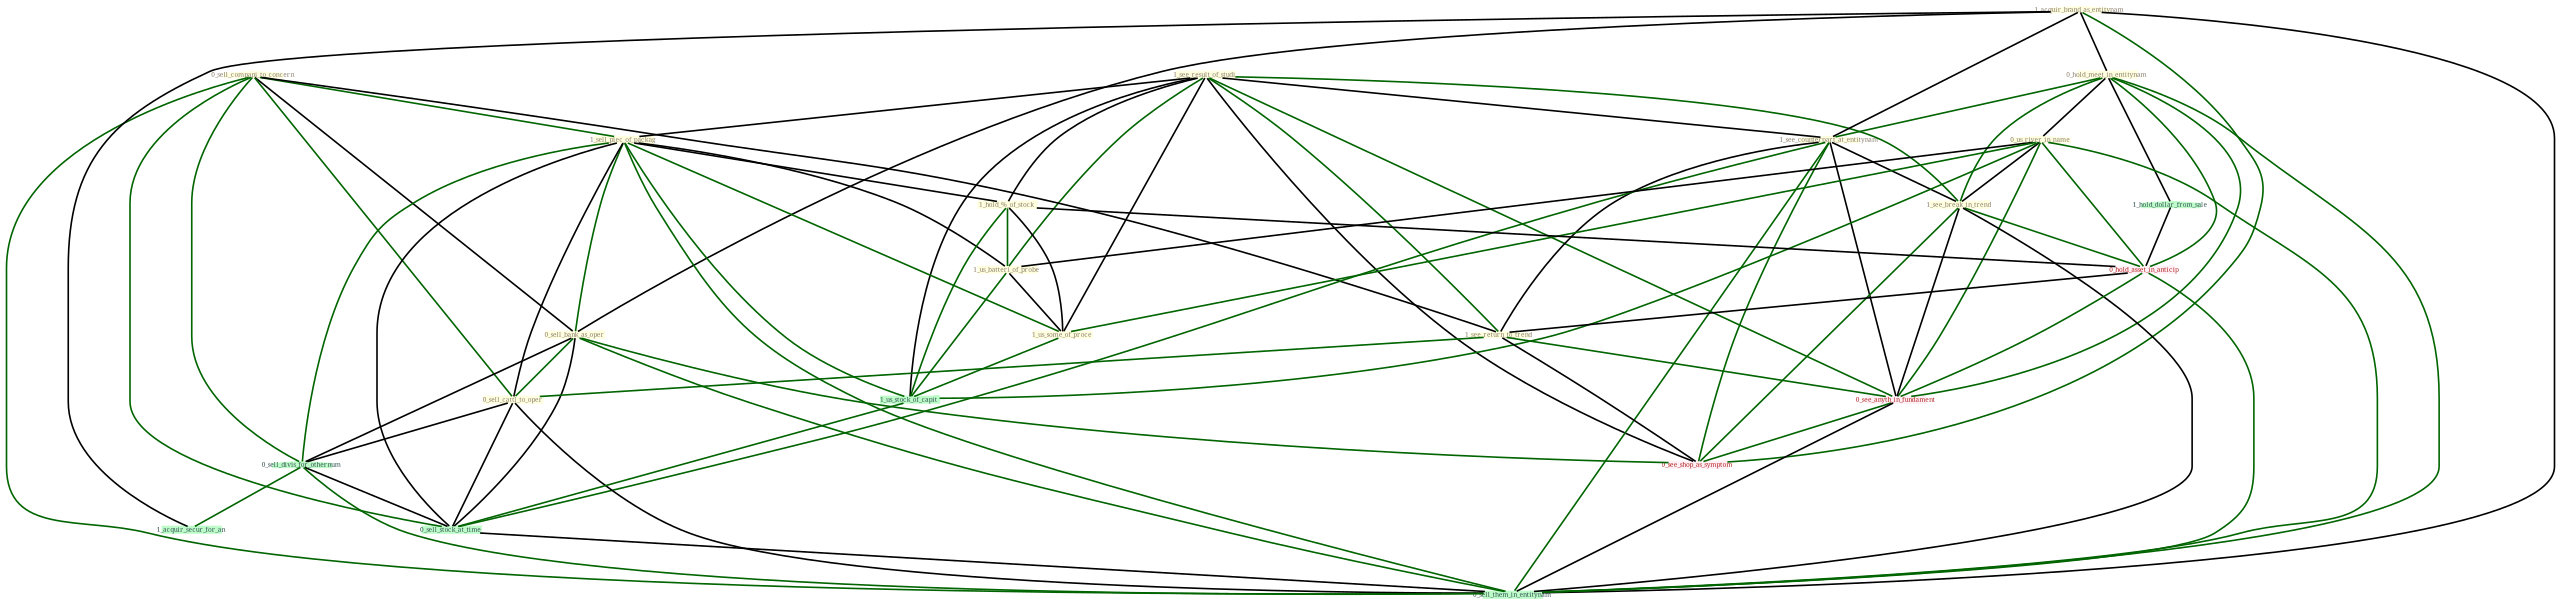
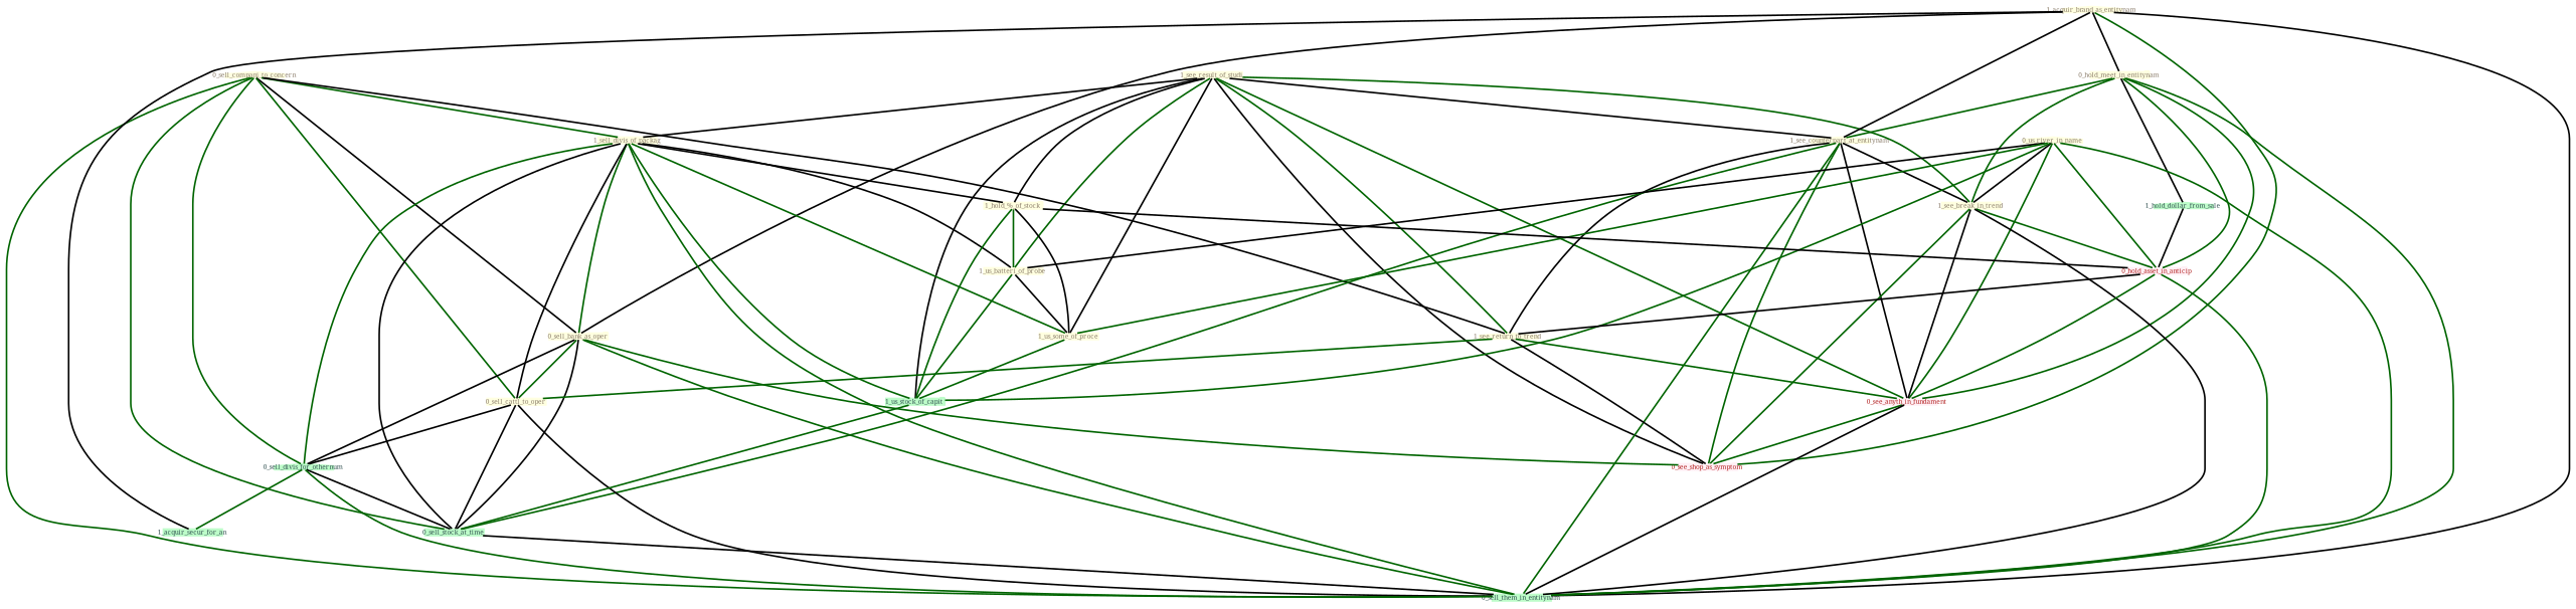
  graph {
    fontname="Noto Serif"
    node [color="#ffffe0" fixedsize=true fontcolor="#8b7d6b" fontname="Noto Serif" fontsize=4 shape=folder style=filled]
    edge [color=darkgreen fontname="Noto Serif" w=1]
    "1_see_result_of_studi " [height=.06 shape=box width=.5]
    "0_sell_compani_to_concern " [height=.06 shape=house width=.5]
    "1_acquir_brand_as_entitynam " [height=.06 shape=house width=.5]
-   "1_sell_piec_of_packag " [height=.06 width=.5]
+   "1_sell_piec_of_packag " [height=.06 width=.5 label="1_sell_divis_of_packag"]
    "0_hold_meet_in_entitynam " [height=.06 width=.5]
    "1_see_counterpart_at_entitynam " [height=.06 shape=house width=.5]
    "0_sell_bank_as_oper " [height=.06 width=.5]
    "0_us_river_in_name " [height=.06 shape=house width=.5]
    "1_see_break_in_trend " [height=.06 width=.5]
    "1_hold_%_of_stock " [height=.06 width=.5]
    "1_see_return_to_trend " [height=.06 shape=house width=.5]
    "0_sell_cattl_to_oper " [height=.06 shape=box width=.5]
    "1_us_batteri_of_probe " [height=.06 shape=box width=.5]
    "1_us_some_of_proce " [height=.06 shape=box width=.5]
    "0_hold_asset_in_anticip " [color="#fff0f5" fontcolor="#b22222" height=.06 width=.5]
    "0_see_anyth_in_fundament " [color="#fff0f5" fontcolor="#b22222" height=.06 width=.5]
    "0_see_shop_as_symptom " [color="#fff0f5" fontcolor="#b22222" height=.06 width=.5]
    "1_us_stock_of_capit " [color="#BDFCC9" fontcolor="#2f4f4f" height=.06 width=.5]
    "0_sell_divis_for_othernum " [color="#BDFCC9" fontcolor="#2f4f4f" height=.06 shape=house width=.5]
    "0_sell_stock_at_time " [color="#BDFCC9" fontcolor="#2f4f4f" height=.06 shape=box width=.5]
    "0_sell_them_in_entitynam " [color="#BDFCC9" fontcolor="#2f4f4f" height=.06 width=.5]
    "1_acquir_secur_for_an " [color="#BDFCC9" fontcolor="#2f4f4f" height=.06 shape=box width=.5]
    "1_hold_dollar_from_sale " [color="#BDFCC9" fontcolor="#2f4f4f" height=.06 shape=house width=.5]
    subgraph sub_1 {
      "1_see_result_of_studi "
      "0_sell_compani_to_concern "
      "1_acquir_brand_as_entitynam "
      "1_sell_piec_of_packag "
      "0_hold_meet_in_entitynam "
      "1_see_counterpart_at_entitynam "
      "0_sell_bank_as_oper "
      "0_us_river_in_name "
      "1_see_break_in_trend "
      "1_hold_%_of_stock "
      "1_see_return_to_trend "
      "0_sell_cattl_to_oper "
      "1_us_batteri_of_probe "
      "1_us_some_of_proce "
    }
    subgraph sub_2 {
      "0_hold_asset_in_anticip "
      "0_see_anyth_in_fundament "
      "0_see_shop_as_symptom "
    }
    "1_see_result_of_studi " -- "1_sell_piec_of_packag " [color=black]
    "1_see_result_of_studi " -- "1_see_counterpart_at_entitynam " [color=black]
    "1_see_result_of_studi " -- "1_see_break_in_trend "
    "1_see_result_of_studi " -- "1_hold_%_of_stock " [color=black]
    "1_see_result_of_studi " -- "1_see_return_to_trend "
    "1_see_result_of_studi " -- "1_us_batteri_of_probe "
    "1_see_result_of_studi " -- "1_us_some_of_proce " [color=black]
    "1_see_result_of_studi " -- "0_see_anyth_in_fundament "
    "1_see_result_of_studi " -- "0_see_shop_as_symptom " [color=black]
    "1_see_result_of_studi " -- "1_us_stock_of_capit " [color=black]
    "0_sell_compani_to_concern " -- "1_sell_piec_of_packag "
    "0_sell_compani_to_concern " -- "0_sell_bank_as_oper " [color=black]
    "0_sell_compani_to_concern " -- "1_see_return_to_trend " [color=black]
    "0_sell_compani_to_concern " -- "0_sell_cattl_to_oper " [w=2]
    "0_sell_compani_to_concern " -- "0_sell_divis_for_othernum "
    "0_sell_compani_to_concern " -- "0_sell_stock_at_time "
    "0_sell_compani_to_concern " -- "0_sell_them_in_entitynam "
    "1_acquir_brand_as_entitynam " -- "0_hold_meet_in_entitynam " [color=black]
    "1_acquir_brand_as_entitynam " -- "1_see_counterpart_at_entitynam " [color=black]
    "1_acquir_brand_as_entitynam " -- "0_sell_bank_as_oper " [color=black]
    "1_acquir_brand_as_entitynam " -- "0_see_shop_as_symptom "
    "1_acquir_brand_as_entitynam " -- "0_sell_them_in_entitynam " [color=black]
    "1_acquir_brand_as_entitynam " -- "1_acquir_secur_for_an " [color=black]
    "1_sell_piec_of_packag " -- "0_sell_bank_as_oper "
    "1_sell_piec_of_packag " -- "1_hold_%_of_stock " [color=black]
    "1_sell_piec_of_packag " -- "0_sell_cattl_to_oper " [color=black]
    "1_sell_piec_of_packag " -- "1_us_batteri_of_probe " [color=black]
    "1_sell_piec_of_packag " -- "1_us_some_of_proce "
    "1_sell_piec_of_packag " -- "1_us_stock_of_capit "
    "1_sell_piec_of_packag " -- "0_sell_divis_for_othernum "
    "1_sell_piec_of_packag " -- "0_sell_stock_at_time " [color=black]
    "1_sell_piec_of_packag " -- "0_sell_them_in_entitynam "
    "0_hold_meet_in_entitynam " -- "1_see_counterpart_at_entitynam "
-   "0_hold_meet_in_entitynam " -- "0_us_river_in_name " [color=black]
    "0_hold_meet_in_entitynam " -- "1_see_break_in_trend "
    "0_hold_meet_in_entitynam " -- "0_hold_asset_in_anticip " [w=2]
    "0_hold_meet_in_entitynam " -- "0_see_anyth_in_fundament "
    "0_hold_meet_in_entitynam " -- "0_sell_them_in_entitynam " [w=2]
    "0_hold_meet_in_entitynam " -- "1_hold_dollar_from_sale " [color=black]
    "1_see_counterpart_at_entitynam " -- "1_see_break_in_trend " [color=black]
    "1_see_counterpart_at_entitynam " -- "1_see_return_to_trend " [color=black]
    "1_see_counterpart_at_entitynam " -- "0_see_anyth_in_fundament " [color=black]
    "1_see_counterpart_at_entitynam " -- "0_see_shop_as_symptom "
    "1_see_counterpart_at_entitynam " -- "0_sell_stock_at_time "
    "1_see_counterpart_at_entitynam " -- "0_sell_them_in_entitynam "
    "0_sell_bank_as_oper " -- "0_sell_cattl_to_oper " [w=2]
    "0_sell_bank_as_oper " -- "0_see_shop_as_symptom "
    "0_sell_bank_as_oper " -- "0_sell_divis_for_othernum " [color=black]
    "0_sell_bank_as_oper " -- "0_sell_stock_at_time " [color=black]
    "0_sell_bank_as_oper " -- "0_sell_them_in_entitynam "
    "0_us_river_in_name " -- "1_see_break_in_trend " [color=black]
    "0_us_river_in_name " -- "1_us_batteri_of_probe " [color=black]
    "0_us_river_in_name " -- "1_us_some_of_proce "
    "0_us_river_in_name " -- "0_hold_asset_in_anticip "
    "0_us_river_in_name " -- "0_see_anyth_in_fundament "
    "0_us_river_in_name " -- "1_us_stock_of_capit "
    "0_us_river_in_name " -- "0_sell_them_in_entitynam "
    "1_see_break_in_trend " -- "0_hold_asset_in_anticip "
    "1_see_break_in_trend " -- "0_see_anyth_in_fundament " [color=black w=2]
    "1_see_break_in_trend " -- "0_see_shop_as_symptom "
    "1_see_break_in_trend " -- "0_sell_them_in_entitynam " [color=black]
    "1_hold_%_of_stock " -- "1_us_batteri_of_probe "
    "1_hold_%_of_stock " -- "1_us_some_of_proce " [color=black]
    "1_hold_%_of_stock " -- "0_hold_asset_in_anticip " [color=black]
    "1_hold_%_of_stock " -- "1_us_stock_of_capit "
    "1_see_return_to_trend " -- "0_sell_cattl_to_oper "
    "1_see_return_to_trend " -- "0_see_anyth_in_fundament "
    "1_see_return_to_trend " -- "0_see_shop_as_symptom " [color=black]
    "0_sell_cattl_to_oper " -- "0_sell_divis_for_othernum " [color=black]
    "0_sell_cattl_to_oper " -- "0_sell_stock_at_time " [color=black]
    "0_sell_cattl_to_oper " -- "0_sell_them_in_entitynam " [color=black]
    "1_us_batteri_of_probe " -- "1_us_some_of_proce " [color=black w=2]
    "1_us_batteri_of_probe " -- "1_us_stock_of_capit " [w=2]
    "1_us_some_of_proce " -- "1_us_stock_of_capit " [w=2]
    "0_hold_asset_in_anticip " -- "1_see_return_to_trend " [color=black w=2]
    "0_hold_asset_in_anticip " -- "0_see_anyth_in_fundament "
    "0_hold_asset_in_anticip " -- "0_sell_them_in_entitynam "
    "0_see_anyth_in_fundament " -- "0_see_shop_as_symptom "
    "0_see_anyth_in_fundament " -- "0_sell_them_in_entitynam " [color=black]
    "1_us_stock_of_capit " -- "0_sell_stock_at_time "
    "0_sell_divis_for_othernum " -- "0_sell_stock_at_time " [color=black]
    "0_sell_divis_for_othernum " -- "0_sell_them_in_entitynam "
    "0_sell_divis_for_othernum " -- "1_acquir_secur_for_an "
    "0_sell_stock_at_time " -- "0_sell_them_in_entitynam " [color=black]
    "1_hold_dollar_from_sale " -- "0_hold_asset_in_anticip " [color=black]
  }
